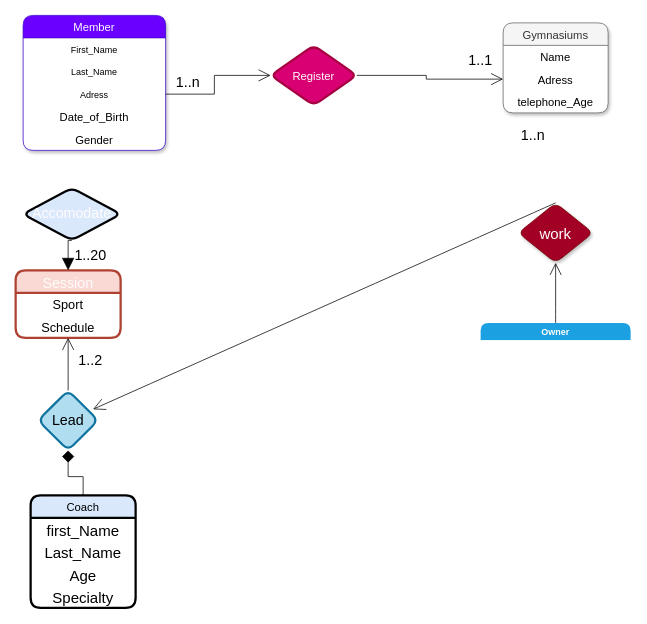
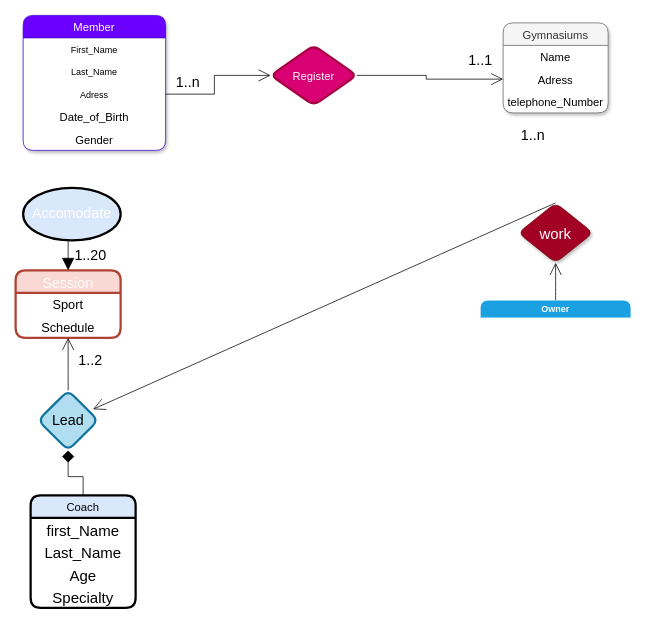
  <mxCell id="0" />
  <mxCell id="1" parent="0" />
  <mxCell id="2" style="edgeStyle=none;curved=1;rounded=0;orthogonalLoop=1;jettySize=auto;html=1;exitX=0.5;exitY=0;exitDx=0;exitDy=0;entryX=0.5;entryY=1;entryDx=0;entryDy=0;endArrow=open;startSize=14;endSize=14;sourcePerimeterSpacing=8;targetPerimeterSpacing=8;" edge="1" parent="1" source="3" target="5"><mxGeometry relative="1" as="geometry" /></mxCell>
- <mxCell id="3" value="Owner" style="swimlane;hachureGap=4;pointerEvents=0;rounded=1;shadow=0;strokeWidth=3;fillColor=#1ba1e2;strokeColor=none;fontColor=#ffffff;swimlaneFillColor=default;" vertex="1" parent="1"><mxGeometry x="640" y="430" width="200" height="130" as="geometry" /></mxCell>
+ <mxCell id="3" value="Owner" style="swimlane;hachureGap=4;pointerEvents=0;rounded=1;shadow=0;strokeWidth=3;fillColor=#1ba1e2;strokeColor=none;fontColor=#ffffff;swimlaneFillColor=default;" vertex="1" parent="1"><mxGeometry x="640" y="400" width="200" height="130" as="geometry" /></mxCell>
  <mxCell id="4" style="edgeStyle=none;curved=1;rounded=0;orthogonalLoop=1;jettySize=auto;html=1;exitX=0.5;exitY=0;exitDx=0;exitDy=0;fontSize=15;endArrow=open;startSize=14;endSize=14;sourcePerimeterSpacing=8;targetPerimeterSpacing=8;" edge="1" parent="1" source="5" target="29"><mxGeometry relative="1" as="geometry"><mxPoint x="649" y="145" as="targetPoint" /></mxGeometry></mxCell>
  <mxCell id="5" value="&lt;font style=&quot;font-size: 20px&quot;&gt;work&lt;/font&gt;" style="rhombus;whiteSpace=wrap;html=1;rounded=1;shadow=1;hachureGap=4;pointerEvents=0;fillColor=#a20025;strokeColor=#6F0000;fontColor=#ffffff;" vertex="1" parent="1"><mxGeometry x="690" y="270" width="100" height="80" as="geometry" /></mxCell>
  <mxCell id="6" value="Gymnasiums" style="swimlane;fontStyle=0;childLayout=stackLayout;horizontal=1;startSize=30;horizontalStack=0;resizeParent=1;resizeParentMax=0;resizeLast=0;collapsible=1;marginBottom=0;rounded=1;shadow=1;hachureGap=4;pointerEvents=0;fontSize=15;swimlaneFillColor=default;fillColor=#f5f5f5;strokeColor=#666666;fontColor=#333333;" vertex="1" parent="1"><mxGeometry x="670" y="30" width="140" height="120" as="geometry" /></mxCell>
  <mxCell id="7" value="Name" style="text;strokeColor=none;fillColor=none;align=center;verticalAlign=middle;spacingLeft=4;spacingRight=4;overflow=hidden;points=[[0,0.5],[1,0.5]];portConstraint=eastwest;rotatable=0;fontSize=15;" vertex="1" parent="6"><mxGeometry y="30" width="140" height="30" as="geometry" /></mxCell>
  <mxCell id="8" value="Adress" style="text;strokeColor=none;fillColor=none;align=center;verticalAlign=middle;spacingLeft=4;spacingRight=4;overflow=hidden;points=[[0,0.5],[1,0.5]];portConstraint=eastwest;rotatable=0;fontSize=15;" vertex="1" parent="6"><mxGeometry y="60" width="140" height="30" as="geometry" /></mxCell>
- <mxCell id="9" value="telephone_Age" style="text;strokeColor=none;fillColor=none;align=center;verticalAlign=middle;spacingLeft=4;spacingRight=4;overflow=hidden;points=[[0,0.5],[1,0.5]];portConstraint=eastwest;rotatable=0;fontSize=15;" vertex="1" parent="6"><mxGeometry y="90" width="140" height="30" as="geometry" /></mxCell>
+ <mxCell id="9" value="telephone_Number" style="text;strokeColor=none;fillColor=none;align=center;verticalAlign=middle;spacingLeft=4;spacingRight=4;overflow=hidden;points=[[0,0.5],[1,0.5]];portConstraint=eastwest;rotatable=0;fontSize=15;" vertex="1" parent="6"><mxGeometry y="90" width="140" height="30" as="geometry" /></mxCell>
  <mxCell id="10" value="Member" style="swimlane;fontStyle=0;childLayout=stackLayout;horizontal=1;startSize=30;horizontalStack=0;resizeParent=1;resizeParentMax=0;resizeLast=0;collapsible=1;marginBottom=0;rounded=1;shadow=1;hachureGap=4;pointerEvents=0;fontSize=15;fillColor=#6a00ff;align=center;strokeColor=#3700CC;fontColor=#ffffff;swimlaneFillColor=default;" vertex="1" parent="1"><mxGeometry x="30" y="20" width="190" height="180" as="geometry" /></mxCell>
  <mxCell id="11" value="First_Name" style="text;strokeColor=none;fillColor=none;align=center;verticalAlign=middle;spacingLeft=4;spacingRight=4;overflow=hidden;points=[[0,0.5],[1,0.5]];portConstraint=eastwest;rotatable=0;" vertex="1" parent="10"><mxGeometry y="30" width="190" height="30" as="geometry" /></mxCell>
  <mxCell id="12" value="Last_Name" style="text;strokeColor=none;fillColor=none;align=center;verticalAlign=middle;spacingLeft=4;spacingRight=4;overflow=hidden;points=[[0,0.5],[1,0.5]];portConstraint=eastwest;rotatable=0;" vertex="1" parent="10"><mxGeometry y="60" width="190" height="30" as="geometry" /></mxCell>
  <mxCell id="13" value="Adress" style="text;strokeColor=none;fillColor=none;align=center;verticalAlign=middle;spacingLeft=4;spacingRight=4;overflow=hidden;points=[[0,0.5],[1,0.5]];portConstraint=eastwest;rotatable=0;" vertex="1" parent="10"><mxGeometry y="90" width="190" height="30" as="geometry" /></mxCell>
  <mxCell id="14" value="Date_of_Birth" style="text;strokeColor=none;fillColor=none;align=center;verticalAlign=middle;spacingLeft=4;spacingRight=4;overflow=hidden;points=[[0,0.5],[1,0.5]];portConstraint=eastwest;rotatable=0;rounded=1;shadow=1;hachureGap=4;pointerEvents=0;fontSize=15;" vertex="1" parent="10"><mxGeometry y="120" width="190" height="30" as="geometry" /></mxCell>
  <mxCell id="15" value="Gender" style="text;strokeColor=none;fillColor=none;align=center;verticalAlign=middle;spacingLeft=4;spacingRight=4;overflow=hidden;points=[[0,0.5],[1,0.5]];portConstraint=eastwest;rotatable=0;rounded=1;shadow=1;hachureGap=4;pointerEvents=0;fontSize=15;" vertex="1" parent="10"><mxGeometry y="150" width="190" height="30" as="geometry" /></mxCell>
  <mxCell id="16" style="edgeStyle=orthogonalEdgeStyle;rounded=0;orthogonalLoop=1;jettySize=auto;html=1;exitX=1;exitY=0.5;exitDx=0;exitDy=0;entryX=0;entryY=0.5;entryDx=0;entryDy=0;fontSize=15;endArrow=open;startSize=14;endSize=14;sourcePerimeterSpacing=8;targetPerimeterSpacing=8;" edge="1" parent="1" source="17" target="8"><mxGeometry relative="1" as="geometry" /></mxCell>
  <mxCell id="17" value="&lt;font color=&quot;#fffcfc&quot;&gt;Register&lt;/font&gt;" style="rhombus;whiteSpace=wrap;html=1;rounded=1;shadow=0;hachureGap=4;pointerEvents=0;fontSize=15;strokeWidth=3;fillColor=#d80073;align=center;strokeColor=#A50040;fontColor=#ffffff;" vertex="1" parent="1"><mxGeometry x="360" y="60" width="115" height="80" as="geometry" /></mxCell>
  <mxCell id="18" style="edgeStyle=orthogonalEdgeStyle;rounded=0;orthogonalLoop=1;jettySize=auto;html=1;exitX=1;exitY=0.5;exitDx=0;exitDy=0;entryX=0;entryY=0.5;entryDx=0;entryDy=0;fontSize=15;endArrow=open;startSize=14;endSize=14;sourcePerimeterSpacing=8;targetPerimeterSpacing=8;" edge="1" parent="1" source="13" target="17"><mxGeometry relative="1" as="geometry" /></mxCell>
  <mxCell id="19" value="Session" style="swimlane;fontStyle=0;childLayout=stackLayout;horizontal=1;startSize=30;horizontalStack=0;resizeParent=1;resizeParentMax=0;resizeLast=0;collapsible=1;marginBottom=0;rounded=1;shadow=0;hachureGap=4;pointerEvents=0;fontSize=19;strokeWidth=3;fillColor=#fad9d5;align=center;swimlaneFillColor=default;strokeColor=#ae4132;fontColor=#FFFCFC;" vertex="1" parent="1"><mxGeometry x="20" y="360" width="140" height="90" as="geometry" /></mxCell>
  <mxCell id="20" value="Sport" style="text;strokeColor=none;fillColor=none;align=center;verticalAlign=middle;spacingLeft=4;spacingRight=4;overflow=hidden;points=[[0,0.5],[1,0.5]];portConstraint=eastwest;rotatable=0;fontSize=17;" vertex="1" parent="19"><mxGeometry y="30" width="140" height="30" as="geometry" /></mxCell>
  <mxCell id="21" value="Schedule" style="text;strokeColor=none;fillColor=none;align=center;verticalAlign=middle;spacingLeft=4;spacingRight=4;overflow=hidden;points=[[0,0.5],[1,0.5]];portConstraint=eastwest;rotatable=0;fontSize=17;" vertex="1" parent="19"><mxGeometry y="60" width="140" height="30" as="geometry" /></mxCell>
  <mxCell id="22" value="" style="edgeStyle=orthogonalEdgeStyle;rounded=0;orthogonalLoop=1;jettySize=auto;html=1;fontSize=19;fontColor=#FFFCFC;endArrow=diamond;startSize=14;endSize=14;sourcePerimeterSpacing=8;targetPerimeterSpacing=8;entryX=0.5;entryY=1;entryDx=0;entryDy=0;exitX=0.5;exitY=0;exitDx=0;exitDy=0;exitPerimeter=0;" edge="1" parent="1" source="23" target="29"><mxGeometry relative="1" as="geometry" /></mxCell>
  <mxCell id="23" value="Coach" style="swimlane;fontStyle=0;childLayout=stackLayout;horizontal=1;startSize=30;horizontalStack=0;resizeParent=1;resizeParentMax=0;resizeLast=0;collapsible=1;marginBottom=0;rounded=1;shadow=0;hachureGap=4;pointerEvents=0;fontSize=15;strokeWidth=3;fillColor=#DAE8FC;align=center;swimlaneFillColor=default;" vertex="1" parent="1"><mxGeometry x="40" y="660" width="140" height="150" as="geometry" /></mxCell>
  <mxCell id="24" value="first_Name" style="text;strokeColor=none;fillColor=none;align=center;verticalAlign=middle;spacingLeft=4;spacingRight=4;overflow=hidden;points=[[0,0.5],[1,0.5]];portConstraint=eastwest;rotatable=0;fontSize=20;" vertex="1" parent="23"><mxGeometry y="30" width="140" height="30" as="geometry" /></mxCell>
  <mxCell id="25" value="Last_Name" style="text;strokeColor=none;fillColor=none;align=center;verticalAlign=middle;spacingLeft=4;spacingRight=4;overflow=hidden;points=[[0,0.5],[1,0.5]];portConstraint=eastwest;rotatable=0;fontSize=20;" vertex="1" parent="23"><mxGeometry y="60" width="140" height="30" as="geometry" /></mxCell>
  <mxCell id="26" value="Age" style="text;strokeColor=none;fillColor=none;align=center;verticalAlign=middle;spacingLeft=4;spacingRight=4;overflow=hidden;points=[[0,0.5],[1,0.5]];portConstraint=eastwest;rotatable=0;fontSize=20;" vertex="1" parent="23"><mxGeometry y="90" width="140" height="30" as="geometry" /></mxCell>
  <mxCell id="27" value="Specialty" style="text;strokeColor=none;fillColor=none;align=center;verticalAlign=middle;spacingLeft=4;spacingRight=4;overflow=hidden;points=[[0,0.5],[1,0.5]];portConstraint=eastwest;rotatable=0;rounded=1;shadow=0;hachureGap=4;pointerEvents=0;fontSize=20;" vertex="1" parent="23"><mxGeometry y="120" width="140" height="30" as="geometry" /></mxCell>
  <mxCell id="28" value="" style="edgeStyle=orthogonalEdgeStyle;rounded=0;orthogonalLoop=1;jettySize=auto;html=1;fontSize=19;fontColor=#FFFCFC;endArrow=open;startSize=14;endSize=14;sourcePerimeterSpacing=8;targetPerimeterSpacing=8;exitX=0.5;exitY=0;exitDx=0;exitDy=0;" edge="1" parent="1" source="29"><mxGeometry relative="1" as="geometry"><mxPoint x="90" y="450" as="targetPoint" /></mxGeometry></mxCell>
  <mxCell id="29" value="Lead" style="rhombus;whiteSpace=wrap;html=1;rounded=1;shadow=0;hachureGap=4;pointerEvents=0;fontSize=19;strokeWidth=3;fillColor=#b1ddf0;align=center;strokeColor=#10739e;" vertex="1" parent="1"><mxGeometry x="50" y="520" width="80" height="80" as="geometry" /></mxCell>
  <mxCell id="30" style="edgeStyle=orthogonalEdgeStyle;rounded=0;orthogonalLoop=1;jettySize=auto;html=1;exitX=0.5;exitY=1;exitDx=0;exitDy=0;entryX=0.5;entryY=0;entryDx=0;entryDy=0;fontSize=19;fontColor=#FFFCFC;endArrow=block;startSize=14;endSize=14;sourcePerimeterSpacing=8;targetPerimeterSpacing=8;" edge="1" parent="1" source="31" target="19"><mxGeometry relative="1" as="geometry" /></mxCell>
- <mxCell id="31" value="Accomodate" style="rhombus;whiteSpace=wrap;html=1;rounded=1;shadow=0;hachureGap=4;pointerEvents=0;fontSize=19;fontColor=#FFFCFC;strokeWidth=3;fillColor=#DAE8FC;align=center;" vertex="1" parent="1"><mxGeometry x="30" y="250" width="130" height="70" as="geometry" /></mxCell>
+ <mxCell id="31" value="Accomodate" style="ellipse;whiteSpace=wrap;html=1;shadow=0;hachureGap=4;pointerEvents=0;fontSize=19;fontColor=#FFFCFC;strokeWidth=3;fillColor=#DAE8FC;align=center;" vertex="1" parent="1"><mxGeometry x="30" y="250" width="130" height="70" as="geometry" /></mxCell>
  <mxCell id="32" value="&lt;font color=&quot;#000000&quot;&gt;1..n&lt;/font&gt;" style="text;html=1;strokeColor=none;fillColor=none;align=center;verticalAlign=middle;whiteSpace=wrap;rounded=0;shadow=0;hachureGap=4;pointerEvents=0;fontSize=19;fontColor=#FFFCFC;" vertex="1" parent="1"><mxGeometry x="230" y="100" width="40" height="20" as="geometry" /></mxCell>
  <mxCell id="33" value="&lt;font color=&quot;#000000&quot;&gt;1..1&lt;/font&gt;" style="text;html=1;strokeColor=none;fillColor=none;align=center;verticalAlign=middle;whiteSpace=wrap;rounded=0;shadow=0;hachureGap=4;pointerEvents=0;fontSize=19;fontColor=#FFFCFC;" vertex="1" parent="1"><mxGeometry x="620" y="70" width="40" height="20" as="geometry" /></mxCell>
  <mxCell id="34" value="&lt;font color=&quot;#000000&quot;&gt;1..2&lt;/font&gt;" style="text;html=1;strokeColor=none;fillColor=none;align=center;verticalAlign=middle;whiteSpace=wrap;rounded=0;shadow=0;hachureGap=4;pointerEvents=0;fontSize=19;fontColor=#FFFCFC;" vertex="1" parent="1"><mxGeometry x="100" y="470" width="40" height="20" as="geometry" /></mxCell>
  <mxCell id="35" value="&lt;font color=&quot;#000000&quot;&gt;1..20&lt;/font&gt;" style="text;html=1;strokeColor=none;fillColor=none;align=center;verticalAlign=middle;whiteSpace=wrap;rounded=0;shadow=0;hachureGap=4;pointerEvents=0;fontSize=19;fontColor=#FFFCFC;" vertex="1" parent="1"><mxGeometry x="100" y="330" width="40" height="20" as="geometry" /></mxCell>
  <mxCell id="36" value="&lt;font color=&quot;#000000&quot;&gt;1..n&lt;/font&gt;" style="text;html=1;strokeColor=none;fillColor=none;align=center;verticalAlign=middle;whiteSpace=wrap;rounded=0;shadow=0;hachureGap=4;pointerEvents=0;fontSize=19;fontColor=#FFFCFC;" vertex="1" parent="1"><mxGeometry x="690" y="170" width="40" height="20" as="geometry" /></mxCell>
